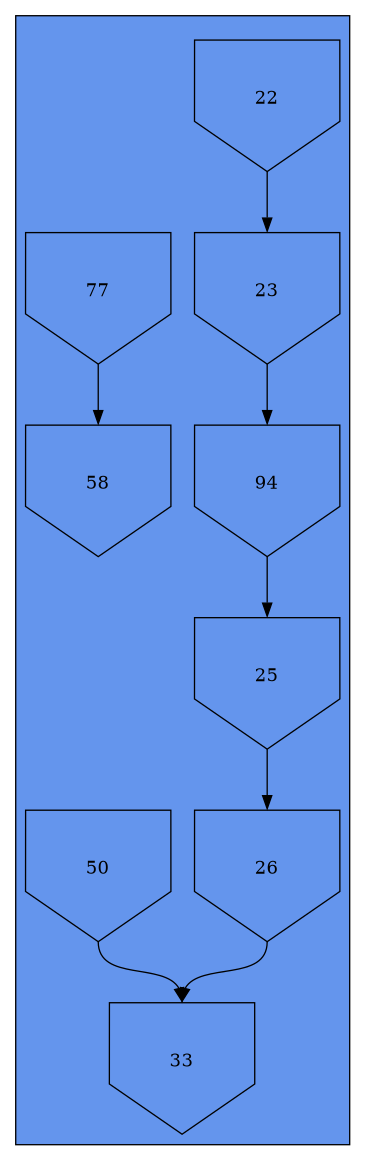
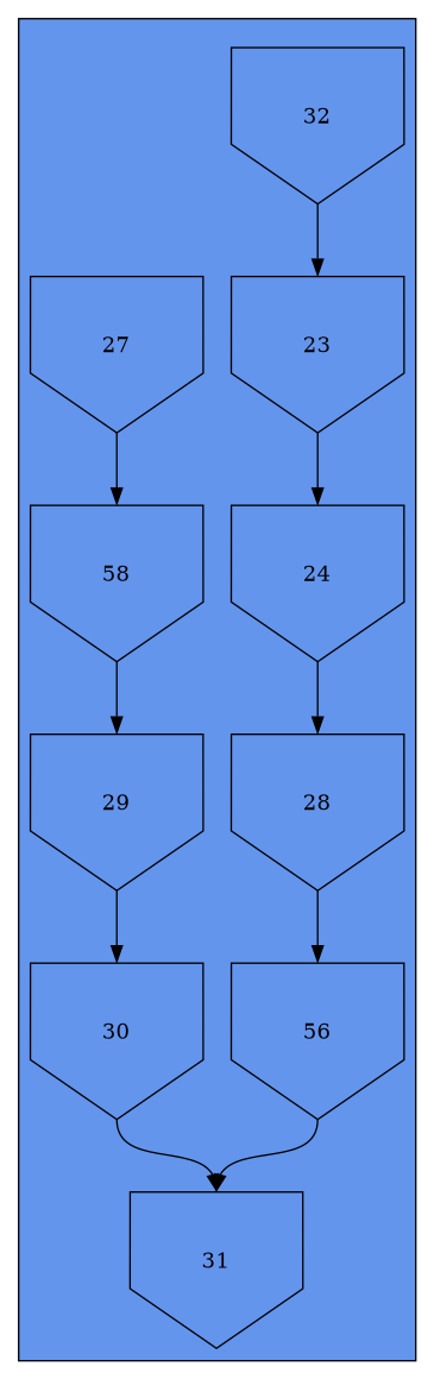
  digraph {
    node [shape=invhouse]
    edge [headport=n tailport=s]
-   22 [height=1.53571 width=1.53571]
+   22 [height=1.53571 width=1.53571 label=32]
    23 [height=1.53571 width=1.53571]
-   24 [height=1.53571 width=1.53571 label=94]
-   25 [height=1.53571 width=1.53571]
-   26 [height=1.53571 width=1.53571]
-   27 [height=1.53571 width=1.53571 label=77]
+   24 [height=1.53571 width=1.53571]
+   25 [height=1.53571 width=1.53571 label=28]
+   26 [height=1.53571 width=1.53571 label=56]
+   27 [height=1.53571 width=1.53571]
    n7 [height=1.53571 label=58 width=1.53571]
-   30 [height=1.53571 width=1.53571 label=50]
-   31 [height=1.53571 width=1.53571 label=33]
+   29 [height=1.53571 width=1.53571]
+   30 [height=1.53571 width=1.53571]
+   31 [height=1.53571 width=1.53571]
    subgraph cluster_1 {
      fillcolor=cornflowerblue
      style=filled
      22
      23
      24
      25
      26
      27
      n7
+     29
      30
      31
    }
    22 -> 23
    23 -> 24
    24 -> 25
    25 -> 26
    26 -> 31
    27 -> n7
+   n7 -> 29
+   29 -> 30
    30 -> 31
  }
